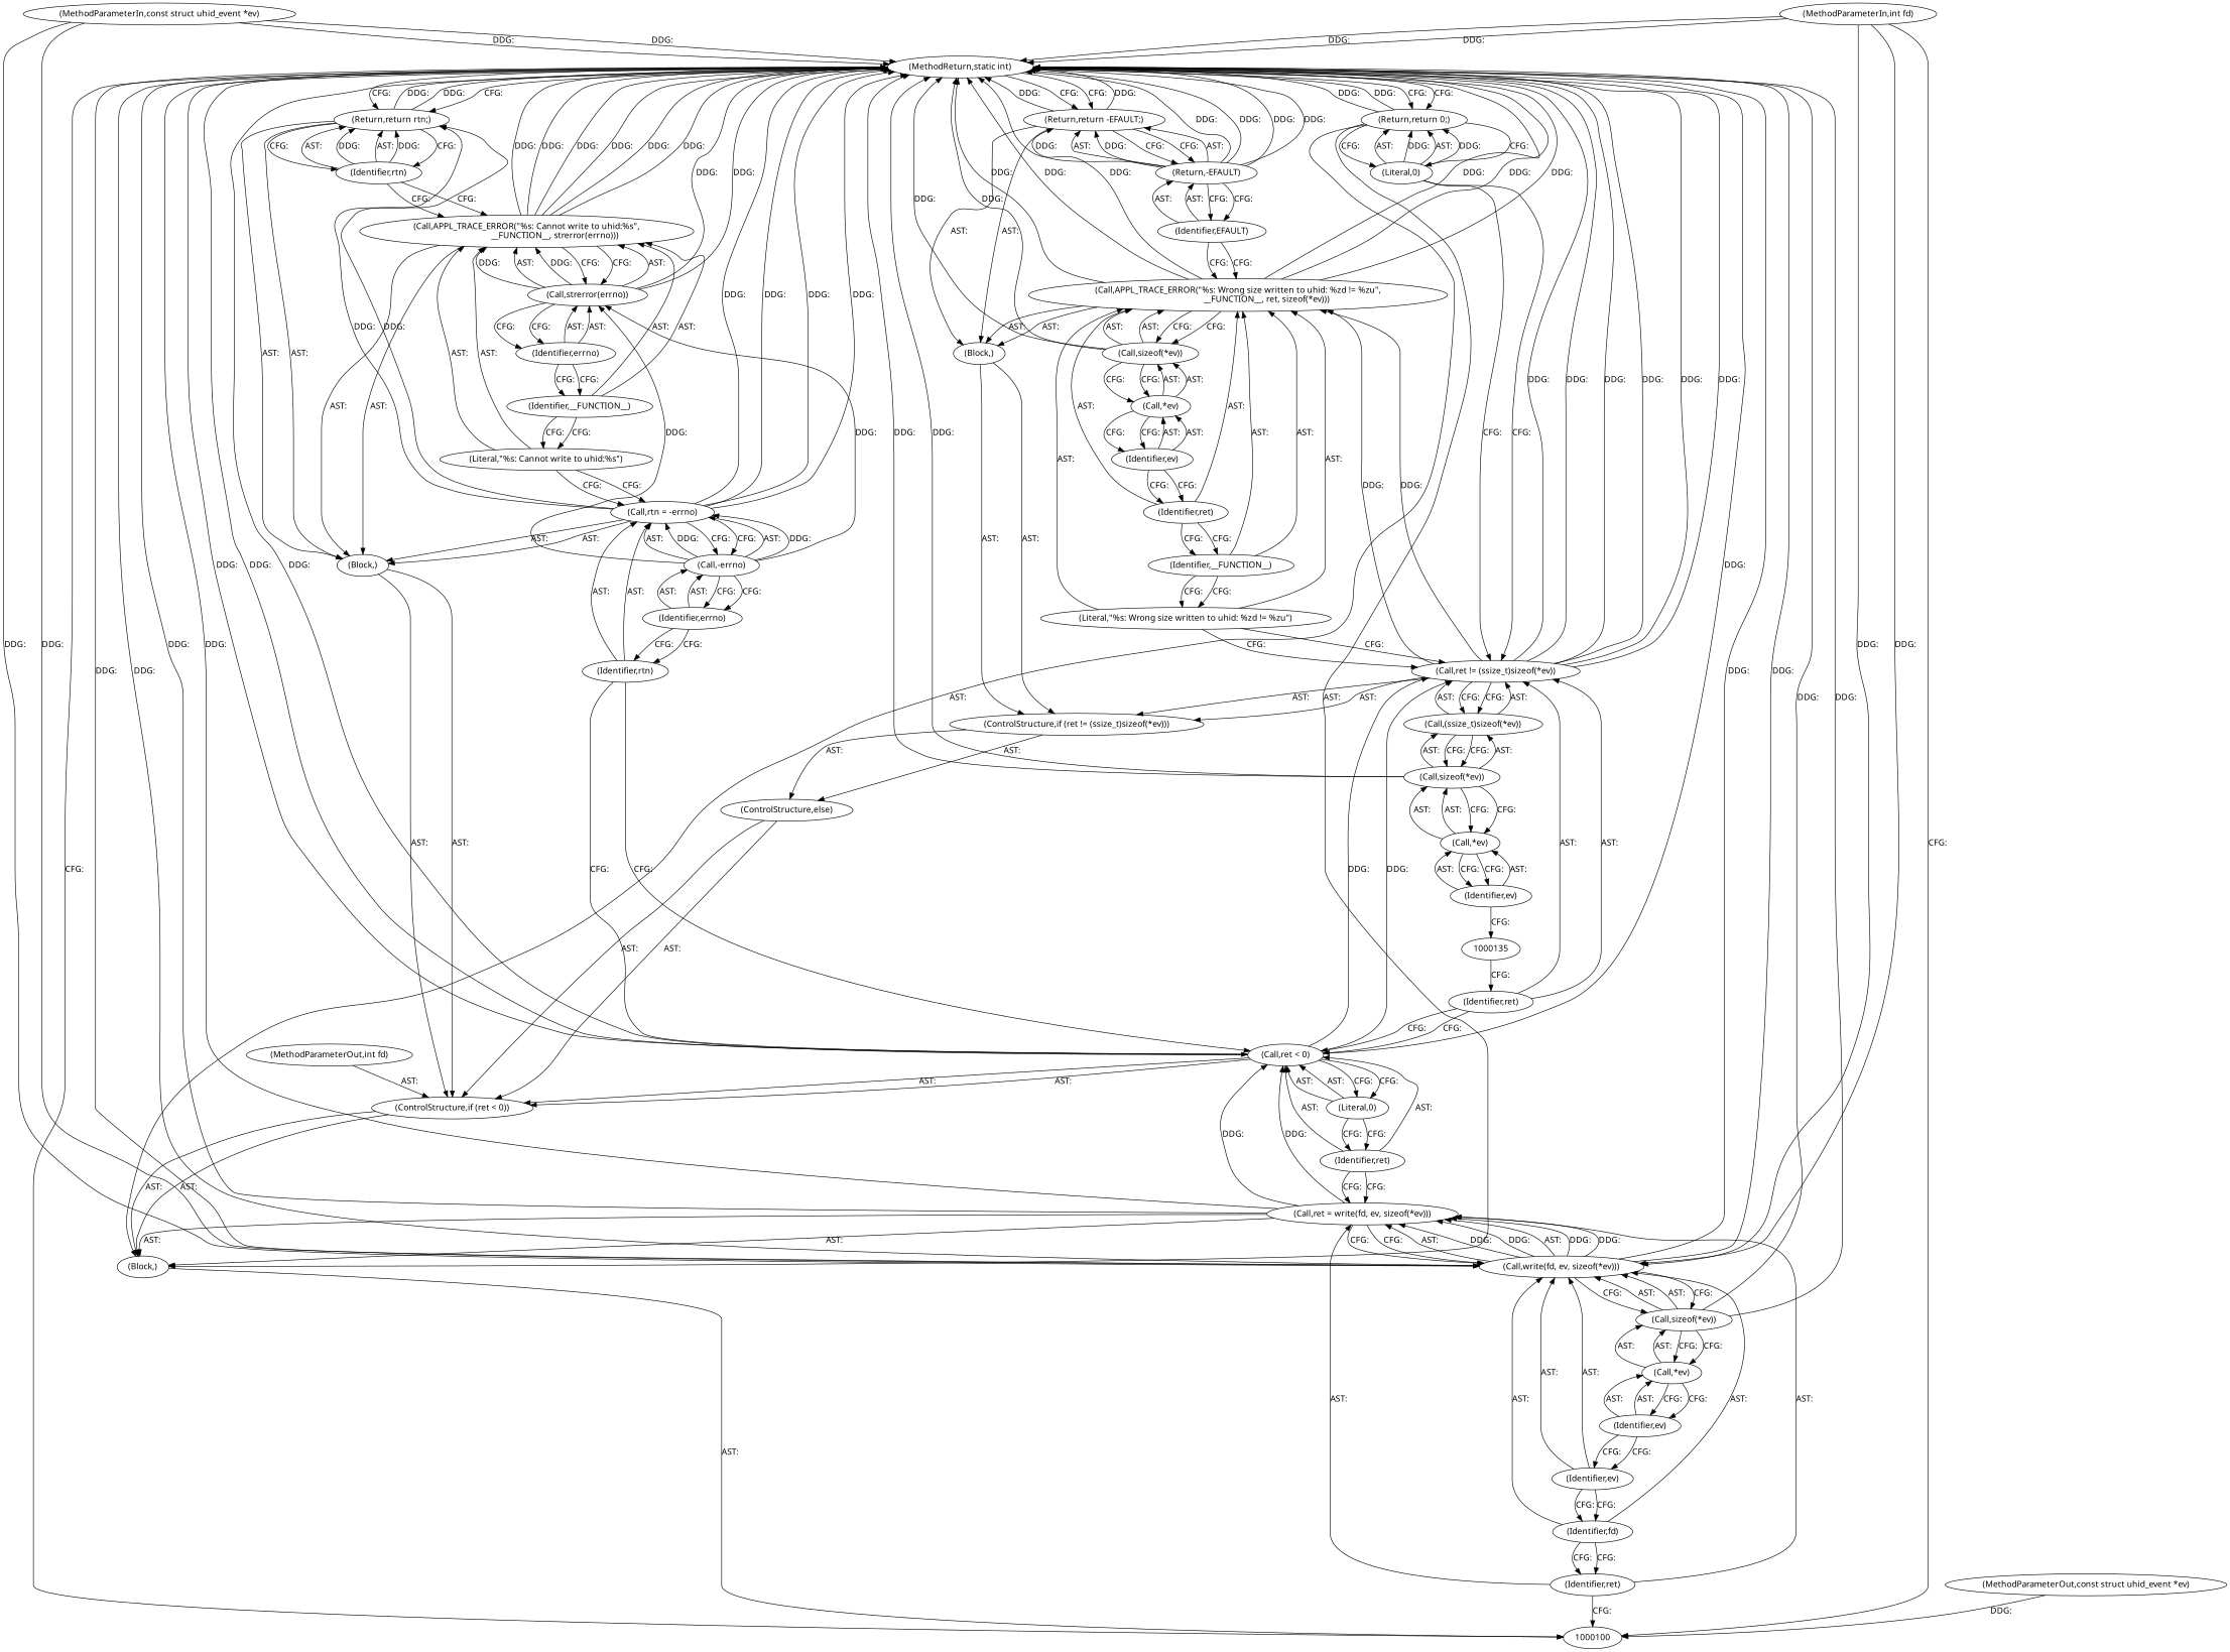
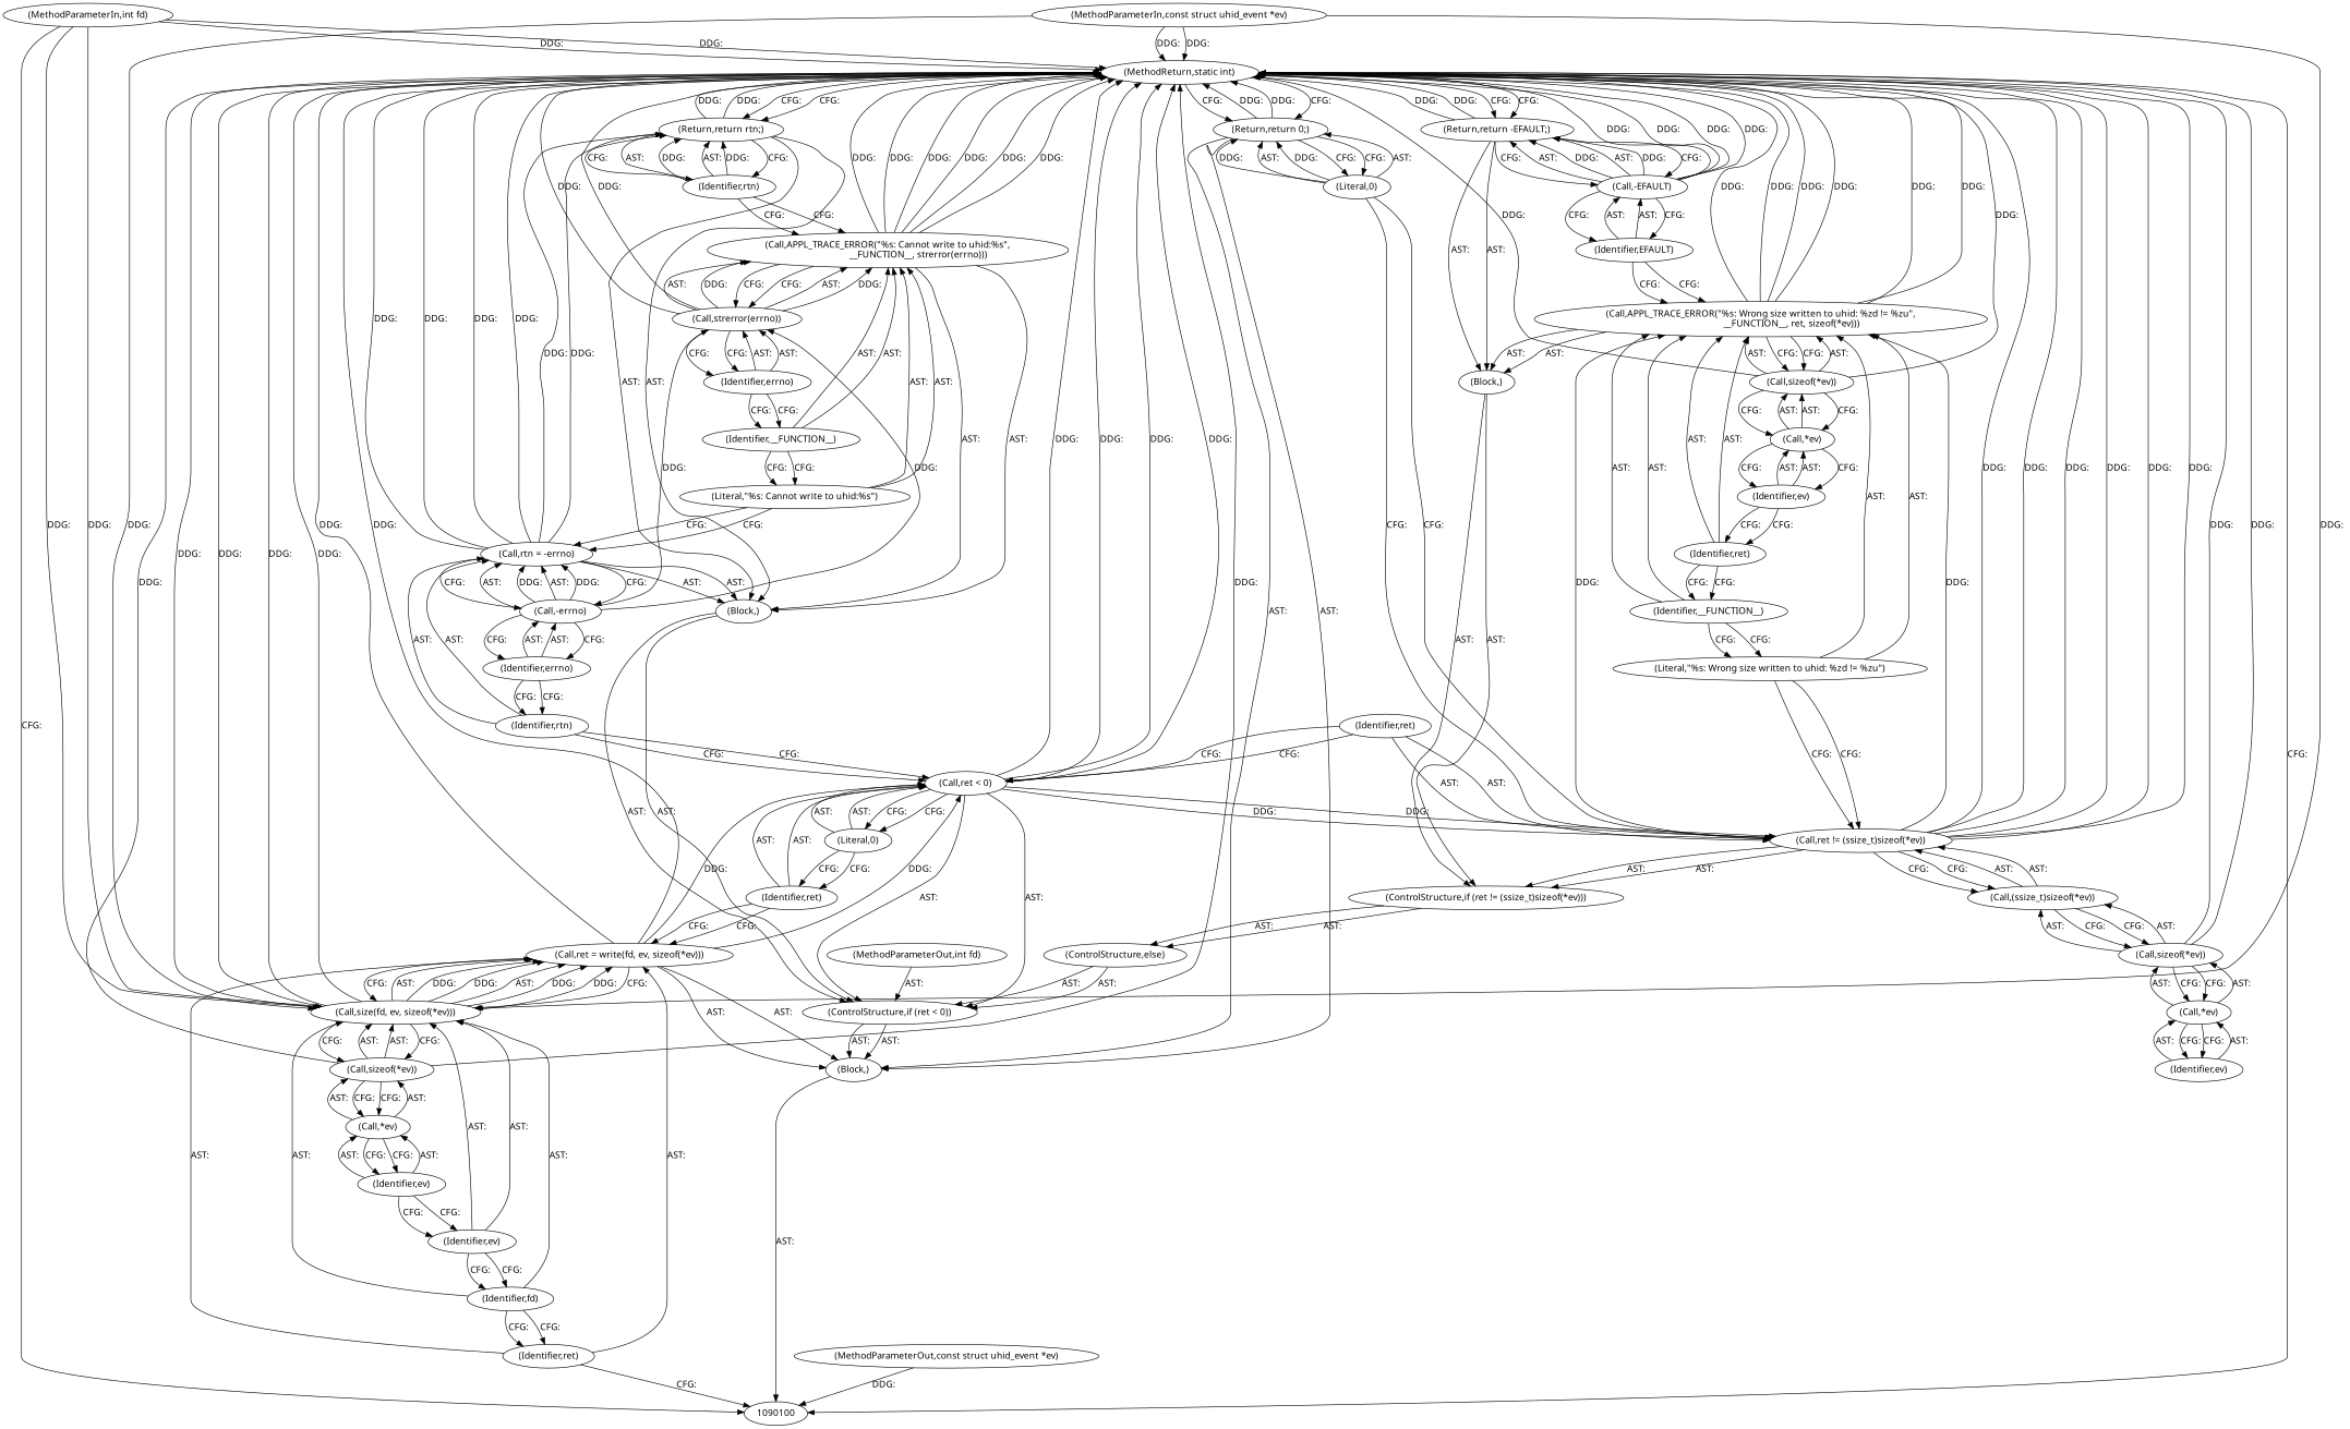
  digraph {
    fontname="Noto Sans"
    node [fontname="Noto Sans"]
    edge [fontname="Noto Sans"]
    n1 [label="(MethodReturn,static int)"]
    n2 [label="(Return,return -EFAULT;)"]
    n3 [label="(Return,return 0;)"]
    n4 [label="(Return,return rtn;)"]
-   1000100
+   1000100 [label=1090100]
    n6 [label="(Block,)"]
-   n7 [label="(Return,-EFAULT)"]
+   n7 [label="(Call,-EFAULT)"]
    n8 [label="(Literal,0)"]
    n9 [label="(Block,)"]
    n10 [label="(Block,)"]
    n11 [label="(Identifier,rtn)"]
    n12 [label="(MethodParameterIn,int fd)"]
-   n13 [label="(Call,write(fd, ev, sizeof(*ev)))"]
+   n13 [label="(Call,size(fd, ev, sizeof(*ev)))"]
    n14 [label="(Call,ret = write(fd, ev, sizeof(*ev)))"]
    n15 [label="(Call,sizeof(*ev))"]
    n16 [label="(MethodParameterOut,int fd)"]
    n17 [label="(ControlStructure,if (ret < 0))"]
    n18 [label="(MethodParameterIn,const struct uhid_event *ev)"]
    n19 [label="(MethodParameterOut,const struct uhid_event *ev)"]
    n20 [label="(Literal,\"%s: Wrong size written to uhid: %zd != %zu\")"]
    n21 [label="(Call,APPL_TRACE_ERROR(\"%s: Wrong size written to uhid: %zd != %zu\",\n                         __FUNCTION__, ret, sizeof(*ev)))"]
    n22 [label="(Call,ret != (ssize_t)sizeof(*ev))"]
    n23 [label="(Call,sizeof(*ev))"]
    n24 [label="(Call,(ssize_t)sizeof(*ev))"]
    n25 [label="(ControlStructure,if (ret != (ssize_t)sizeof(*ev)))"]
    n26 [label="(Call,*ev)"]
    n27 [label="(Identifier,__FUNCTION__)"]
    n28 [label="(Identifier,ret)"]
    n29 [label="(Identifier,ev)"]
    n30 [label="(Identifier,EFAULT)"]
    n31 [label="(Call,ret < 0)"]
    n32 [label="(Literal,0)"]
    n33 [label="(Identifier,ret)"]
    n34 [label="(Call,*ev)"]
    n35 [label="(Identifier,fd)"]
    n36 [label="(Identifier,ev)"]
    n37 [label="(Identifier,ev)"]
    n38 [label="(Identifier,ret)"]
    n39 [label="(Call,rtn = -errno)"]
    n40 [label="(Call,-errno)"]
    n41 [label="(Identifier,errno)"]
    n42 [label="(Call,strerror(errno))"]
    n43 [label="(Identifier,rtn)"]
    n44 [label="(Call,APPL_TRACE_ERROR(\"%s: Cannot write to uhid:%s\",\n                         __FUNCTION__, strerror(errno)))"]
    n45 [label="(Identifier,errno)"]
    n46 [label="(Literal,\"%s: Cannot write to uhid:%s\")"]
    n47 [label="(Identifier,__FUNCTION__)"]
    n48 [label="(Call,sizeof(*ev))"]
    n49 [label="(ControlStructure,else)"]
    n50 [label="(Identifier,ret)"]
    n51 [label="(Call,*ev)"]
    n52 [label="(Identifier,ev)"]
-   1000135
    n1 -> n2 [label="CFG: "]
    n1 -> n2 [label="CFG: "]
    n1 -> n3 [label="CFG: "]
    n1 -> n3 [label="CFG: "]
    n1 -> n4 [label="CFG: "]
    n1 -> n4 [label="CFG: "]
    n1 -> 1000100 [label="CFG: "]
    n2 -> n1 [label="DDG: "]
    n2 -> n1 [label="DDG: "]
    n2 -> n6 [label="AST: "]
    n2 -> n6 [label="AST: "]
    n2 -> n7 [label="CFG: "]
    n2 -> n7 [label="CFG: "]
    n3 -> n1 [label="DDG: "]
    n3 -> n1 [label="DDG: "]
    n3 -> n8 [label="CFG: "]
    n3 -> n8 [label="CFG: "]
    n3 -> n9 [label="AST: "]
    n3 -> n9 [label="AST: "]
    n4 -> n1 [label="DDG: "]
    n4 -> n1 [label="DDG: "]
    n4 -> n10 [label="AST: "]
    n4 -> n10 [label="AST: "]
    n4 -> n11 [label="CFG: "]
    n4 -> n11 [label="CFG: "]
    n6 -> n25 [label="AST: "]
    n6 -> n25 [label="AST: "]
    n7 -> n1 [label="DDG: "]
    n7 -> n1 [label="DDG: "]
    n7 -> n1 [label="DDG: "]
    n7 -> n1 [label="DDG: "]
    n7 -> n2 [label="AST: "]
    n7 -> n2 [label="DDG: "]
    n7 -> n2 [label="AST: "]
    n7 -> n2 [label="DDG: "]
    n7 -> n30 [label="CFG: "]
    n7 -> n30 [label="CFG: "]
    n8 -> n3 [label="AST: "]
    n8 -> n3 [label="DDG: "]
    n8 -> n3 [label="AST: "]
    n8 -> n3 [label="DDG: "]
    n8 -> n22 [label="CFG: "]
    n8 -> n22 [label="CFG: "]
    n9 -> 1000100 [label="AST: "]
    n10 -> n17 [label="AST: "]
    n10 -> n17 [label="AST: "]
    n11 -> n4 [label="AST: "]
    n11 -> n4 [label="DDG: "]
    n11 -> n4 [label="AST: "]
    n11 -> n4 [label="DDG: "]
    n11 -> n44 [label="CFG: "]
    n11 -> n44 [label="CFG: "]
    n12 -> n1 [label="DDG: "]
    n12 -> n1 [label="DDG: "]
    n12 -> 1000100 [label="CFG: "]
    n12 -> n13 [label="DDG: "]
    n12 -> n13 [label="DDG: "]
    n13 -> n1 [label="DDG: "]
    n13 -> n1 [label="DDG: "]
    n13 -> n1 [label="DDG: "]
    n13 -> n1 [label="DDG: "]
    n13 -> n14 [label="AST: "]
    n13 -> n14 [label="DDG: "]
    n13 -> n14 [label="DDG: "]
    n13 -> n14 [label="AST: "]
    n13 -> n14 [label="DDG: "]
    n13 -> n14 [label="DDG: "]
    n13 -> n15 [label="CFG: "]
    n13 -> n15 [label="CFG: "]
    n14 -> n1 [label="DDG: "]
    n14 -> n1 [label="DDG: "]
    n14 -> n9 [label="AST: "]
    n14 -> n9 [label="AST: "]
    n14 -> n13 [label="CFG: "]
    n14 -> n13 [label="CFG: "]
    n14 -> n31 [label="DDG: "]
    n14 -> n31 [label="DDG: "]
    n15 -> n1 [label="DDG: "]
    n15 -> n1 [label="DDG: "]
    n15 -> n13 [label="AST: "]
    n15 -> n13 [label="AST: "]
    n15 -> n34 [label="CFG: "]
    n15 -> n34 [label="CFG: "]
    n16 -> n17 [label="AST: "]
    n17 -> n9 [label="AST: "]
    n17 -> n9 [label="AST: "]
    n18 -> n1 [label="DDG: "]
    n18 -> n1 [label="DDG: "]
    n18 -> n13 [label="DDG: "]
    n18 -> n13 [label="DDG: "]
    n19 -> 1000100 [label="DDG: "]
    n20 -> n21 [label="AST: "]
    n20 -> n21 [label="AST: "]
    n20 -> n22 [label="CFG: "]
    n20 -> n22 [label="CFG: "]
    n21 -> n1 [label="DDG: "]
    n21 -> n1 [label="DDG: "]
    n21 -> n1 [label="DDG: "]
    n21 -> n1 [label="DDG: "]
    n21 -> n1 [label="DDG: "]
    n21 -> n1 [label="DDG: "]
    n21 -> n6 [label="AST: "]
    n21 -> n6 [label="AST: "]
    n21 -> n23 [label="CFG: "]
    n21 -> n23 [label="CFG: "]
    n22 -> n1 [label="DDG: "]
    n22 -> n1 [label="DDG: "]
    n22 -> n1 [label="DDG: "]
    n22 -> n1 [label="DDG: "]
    n22 -> n1 [label="DDG: "]
    n22 -> n1 [label="DDG: "]
    n22 -> n21 [label="DDG: "]
    n22 -> n21 [label="DDG: "]
    n22 -> n24 [label="CFG: "]
    n22 -> n24 [label="CFG: "]
    n22 -> n25 [label="AST: "]
    n22 -> n25 [label="AST: "]
    n23 -> n1 [label="DDG: "]
    n23 -> n1 [label="DDG: "]
    n23 -> n21 [label="AST: "]
    n23 -> n21 [label="AST: "]
    n23 -> n26 [label="CFG: "]
    n23 -> n26 [label="CFG: "]
    n24 -> n22 [label="AST: "]
    n24 -> n22 [label="AST: "]
    n24 -> n48 [label="CFG: "]
    n24 -> n48 [label="CFG: "]
    n25 -> n49 [label="AST: "]
    n25 -> n49 [label="AST: "]
    n26 -> n23 [label="AST: "]
    n26 -> n23 [label="AST: "]
    n26 -> n29 [label="CFG: "]
    n26 -> n29 [label="CFG: "]
    n27 -> n20 [label="CFG: "]
    n27 -> n20 [label="CFG: "]
    n27 -> n21 [label="AST: "]
    n27 -> n21 [label="AST: "]
    n28 -> n21 [label="AST: "]
    n28 -> n21 [label="AST: "]
    n28 -> n27 [label="CFG: "]
    n28 -> n27 [label="CFG: "]
    n29 -> n26 [label="AST: "]
    n29 -> n26 [label="AST: "]
    n29 -> n28 [label="CFG: "]
    n29 -> n28 [label="CFG: "]
    n30 -> n7 [label="AST: "]
    n30 -> n7 [label="AST: "]
    n30 -> n21 [label="CFG: "]
    n30 -> n21 [label="CFG: "]
    n31 -> n1 [label="DDG: "]
    n31 -> n1 [label="DDG: "]
    n31 -> n1 [label="DDG: "]
    n31 -> n1 [label="DDG: "]
    n31 -> n17 [label="AST: "]
    n31 -> n17 [label="AST: "]
    n31 -> n22 [label="DDG: "]
    n31 -> n22 [label="DDG: "]
    n31 -> n32 [label="CFG: "]
    n31 -> n32 [label="CFG: "]
    n32 -> n31 [label="AST: "]
    n32 -> n31 [label="AST: "]
    n32 -> n38 [label="CFG: "]
    n32 -> n38 [label="CFG: "]
    n33 -> 1000100 [label="CFG: "]
    n33 -> n14 [label="AST: "]
    n33 -> n14 [label="AST: "]
    n34 -> n15 [label="AST: "]
    n34 -> n15 [label="AST: "]
    n34 -> n37 [label="CFG: "]
    n34 -> n37 [label="CFG: "]
    n35 -> n13 [label="AST: "]
    n35 -> n13 [label="AST: "]
    n35 -> n33 [label="CFG: "]
    n35 -> n33 [label="CFG: "]
    n36 -> n13 [label="AST: "]
    n36 -> n13 [label="AST: "]
    n36 -> n35 [label="CFG: "]
    n36 -> n35 [label="CFG: "]
    n37 -> n34 [label="AST: "]
    n37 -> n34 [label="AST: "]
    n37 -> n36 [label="CFG: "]
    n37 -> n36 [label="CFG: "]
    n38 -> n14 [label="CFG: "]
    n38 -> n14 [label="CFG: "]
    n38 -> n31 [label="AST: "]
    n38 -> n31 [label="AST: "]
    n39 -> n1 [label="DDG: "]
    n39 -> n1 [label="DDG: "]
    n39 -> n1 [label="DDG: "]
    n39 -> n1 [label="DDG: "]
    n39 -> n4 [label="DDG: "]
    n39 -> n4 [label="DDG: "]
    n39 -> n10 [label="AST: "]
    n39 -> n10 [label="AST: "]
    n39 -> n40 [label="CFG: "]
    n39 -> n40 [label="CFG: "]
    n40 -> n39 [label="AST: "]
    n40 -> n39 [label="DDG: "]
    n40 -> n39 [label="AST: "]
    n40 -> n39 [label="DDG: "]
    n40 -> n41 [label="CFG: "]
    n40 -> n41 [label="CFG: "]
    n40 -> n42 [label="DDG: "]
    n40 -> n42 [label="DDG: "]
    n41 -> n40 [label="AST: "]
    n41 -> n40 [label="AST: "]
    n41 -> n43 [label="CFG: "]
    n41 -> n43 [label="CFG: "]
    n42 -> n1 [label="DDG: "]
    n42 -> n1 [label="DDG: "]
    n42 -> n44 [label="AST: "]
    n42 -> n44 [label="DDG: "]
    n42 -> n44 [label="AST: "]
    n42 -> n44 [label="DDG: "]
    n42 -> n45 [label="CFG: "]
    n42 -> n45 [label="CFG: "]
    n43 -> n31 [label="CFG: "]
    n43 -> n31 [label="CFG: "]
    n43 -> n39 [label="AST: "]
    n43 -> n39 [label="AST: "]
    n44 -> n1 [label="DDG: "]
    n44 -> n1 [label="DDG: "]
    n44 -> n1 [label="DDG: "]
    n44 -> n1 [label="DDG: "]
    n44 -> n1 [label="DDG: "]
    n44 -> n1 [label="DDG: "]
    n44 -> n10 [label="AST: "]
    n44 -> n10 [label="AST: "]
    n44 -> n42 [label="CFG: "]
    n44 -> n42 [label="CFG: "]
    n45 -> n42 [label="AST: "]
    n45 -> n42 [label="AST: "]
    n45 -> n47 [label="CFG: "]
    n45 -> n47 [label="CFG: "]
    n46 -> n39 [label="CFG: "]
    n46 -> n39 [label="CFG: "]
    n46 -> n44 [label="AST: "]
    n46 -> n44 [label="AST: "]
    n47 -> n44 [label="AST: "]
    n47 -> n44 [label="AST: "]
    n47 -> n46 [label="CFG: "]
    n47 -> n46 [label="CFG: "]
    n48 -> n1 [label="DDG: "]
    n48 -> n1 [label="DDG: "]
    n48 -> n24 [label="AST: "]
    n48 -> n24 [label="AST: "]
    n48 -> n51 [label="CFG: "]
    n48 -> n51 [label="CFG: "]
    n49 -> n17 [label="AST: "]
    n49 -> n17 [label="AST: "]
    n50 -> n22 [label="AST: "]
    n50 -> n22 [label="AST: "]
    n50 -> n31 [label="CFG: "]
    n50 -> n31 [label="CFG: "]
    n51 -> n48 [label="AST: "]
    n51 -> n48 [label="AST: "]
    n51 -> n52 [label="CFG: "]
    n51 -> n52 [label="CFG: "]
    n52 -> n51 [label="AST: "]
    n52 -> n51 [label="AST: "]
-   n52 -> 1000135 [label="CFG: "]
-   1000135 -> n50 [label="CFG: "]
  }
